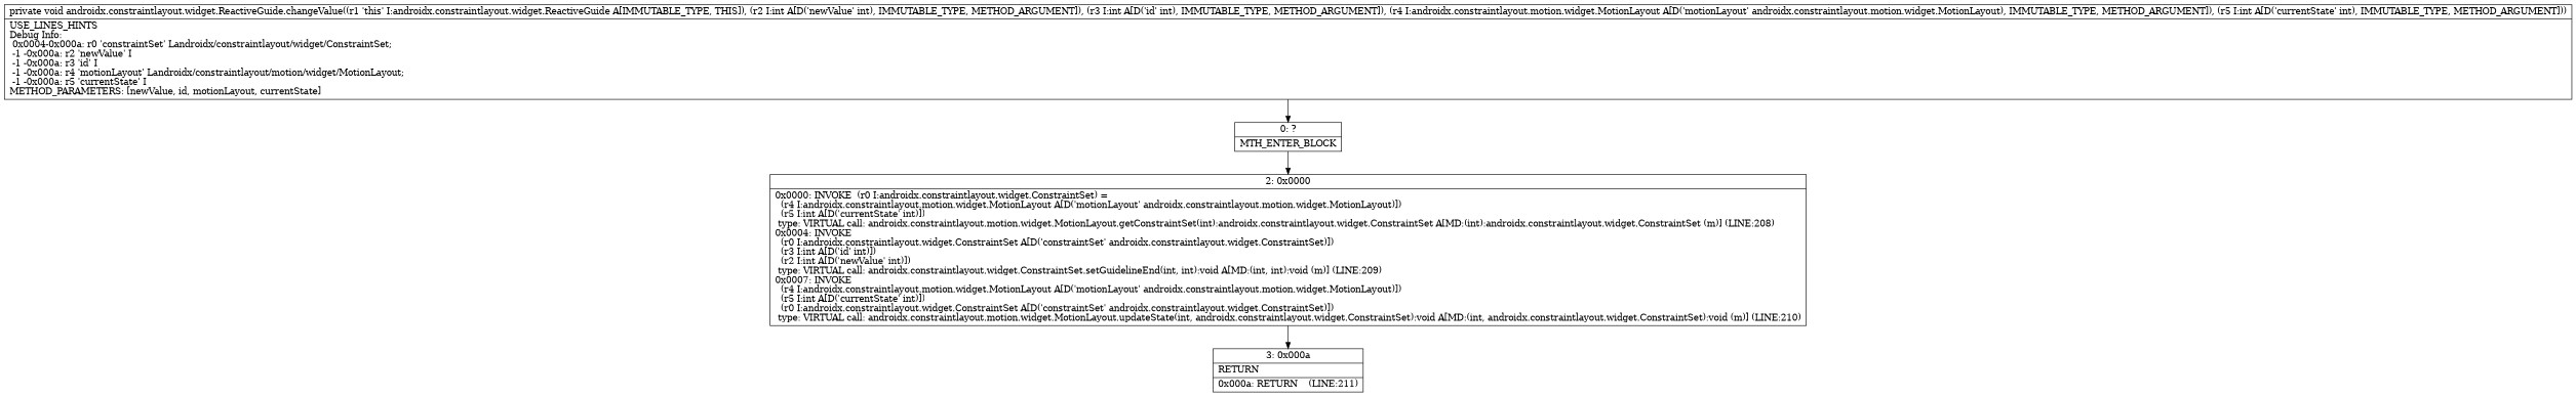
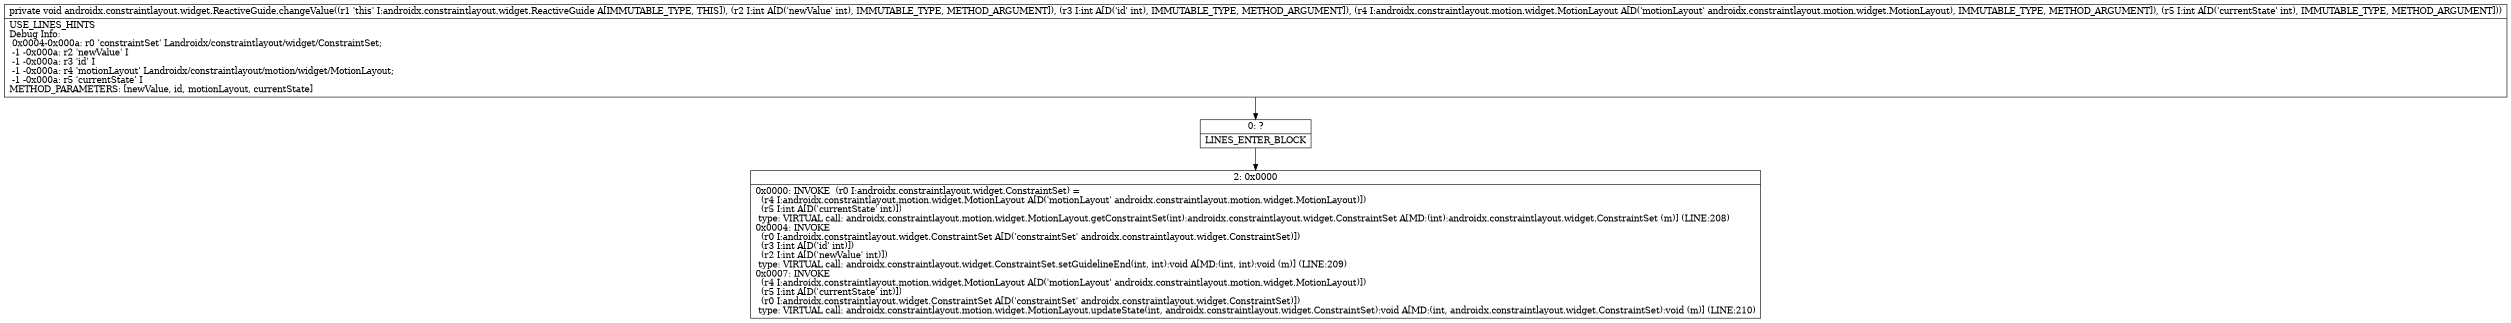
  digraph {
    node [shape=record]
-   n1 [label="{0\:\ ?|MTH_ENTER_BLOCK\l}"]
+   n1 [label="{0\:\ ?|LINES_ENTER_BLOCK\l}"]
    n2 [label="{2\:\ 0x0000|0x0000: INVOKE  (r0 I:androidx.constraintlayout.widget.ConstraintSet) = \l  (r4 I:androidx.constraintlayout.motion.widget.MotionLayout A[D('motionLayout' androidx.constraintlayout.motion.widget.MotionLayout)])\l  (r5 I:int A[D('currentState' int)])\l type: VIRTUAL call: androidx.constraintlayout.motion.widget.MotionLayout.getConstraintSet(int):androidx.constraintlayout.widget.ConstraintSet A[MD:(int):androidx.constraintlayout.widget.ConstraintSet (m)] (LINE:208)\l0x0004: INVOKE  \l  (r0 I:androidx.constraintlayout.widget.ConstraintSet A[D('constraintSet' androidx.constraintlayout.widget.ConstraintSet)])\l  (r3 I:int A[D('id' int)])\l  (r2 I:int A[D('newValue' int)])\l type: VIRTUAL call: androidx.constraintlayout.widget.ConstraintSet.setGuidelineEnd(int, int):void A[MD:(int, int):void (m)] (LINE:209)\l0x0007: INVOKE  \l  (r4 I:androidx.constraintlayout.motion.widget.MotionLayout A[D('motionLayout' androidx.constraintlayout.motion.widget.MotionLayout)])\l  (r5 I:int A[D('currentState' int)])\l  (r0 I:androidx.constraintlayout.widget.ConstraintSet A[D('constraintSet' androidx.constraintlayout.widget.ConstraintSet)])\l type: VIRTUAL call: androidx.constraintlayout.motion.widget.MotionLayout.updateState(int, androidx.constraintlayout.widget.ConstraintSet):void A[MD:(int, androidx.constraintlayout.widget.ConstraintSet):void (m)] (LINE:210)\l}"]
-   n3 [label="{3\:\ 0x000a|RETURN\l|0x000a: RETURN    (LINE:211)\l}"]
    n4 [label="{private void androidx.constraintlayout.widget.ReactiveGuide.changeValue((r1 'this' I:androidx.constraintlayout.widget.ReactiveGuide A[IMMUTABLE_TYPE, THIS]), (r2 I:int A[D('newValue' int), IMMUTABLE_TYPE, METHOD_ARGUMENT]), (r3 I:int A[D('id' int), IMMUTABLE_TYPE, METHOD_ARGUMENT]), (r4 I:androidx.constraintlayout.motion.widget.MotionLayout A[D('motionLayout' androidx.constraintlayout.motion.widget.MotionLayout), IMMUTABLE_TYPE, METHOD_ARGUMENT]), (r5 I:int A[D('currentState' int), IMMUTABLE_TYPE, METHOD_ARGUMENT]))  | USE_LINES_HINTS\lDebug Info:\l  0x0004\-0x000a: r0 'constraintSet' Landroidx\/constraintlayout\/widget\/ConstraintSet;\l  \-1 \-0x000a: r2 'newValue' I\l  \-1 \-0x000a: r3 'id' I\l  \-1 \-0x000a: r4 'motionLayout' Landroidx\/constraintlayout\/motion\/widget\/MotionLayout;\l  \-1 \-0x000a: r5 'currentState' I\lMETHOD_PARAMETERS: [newValue, id, motionLayout, currentState]\l}"]
    n1 -> n2
-   n2 -> n3
    n4 -> n1
  }
